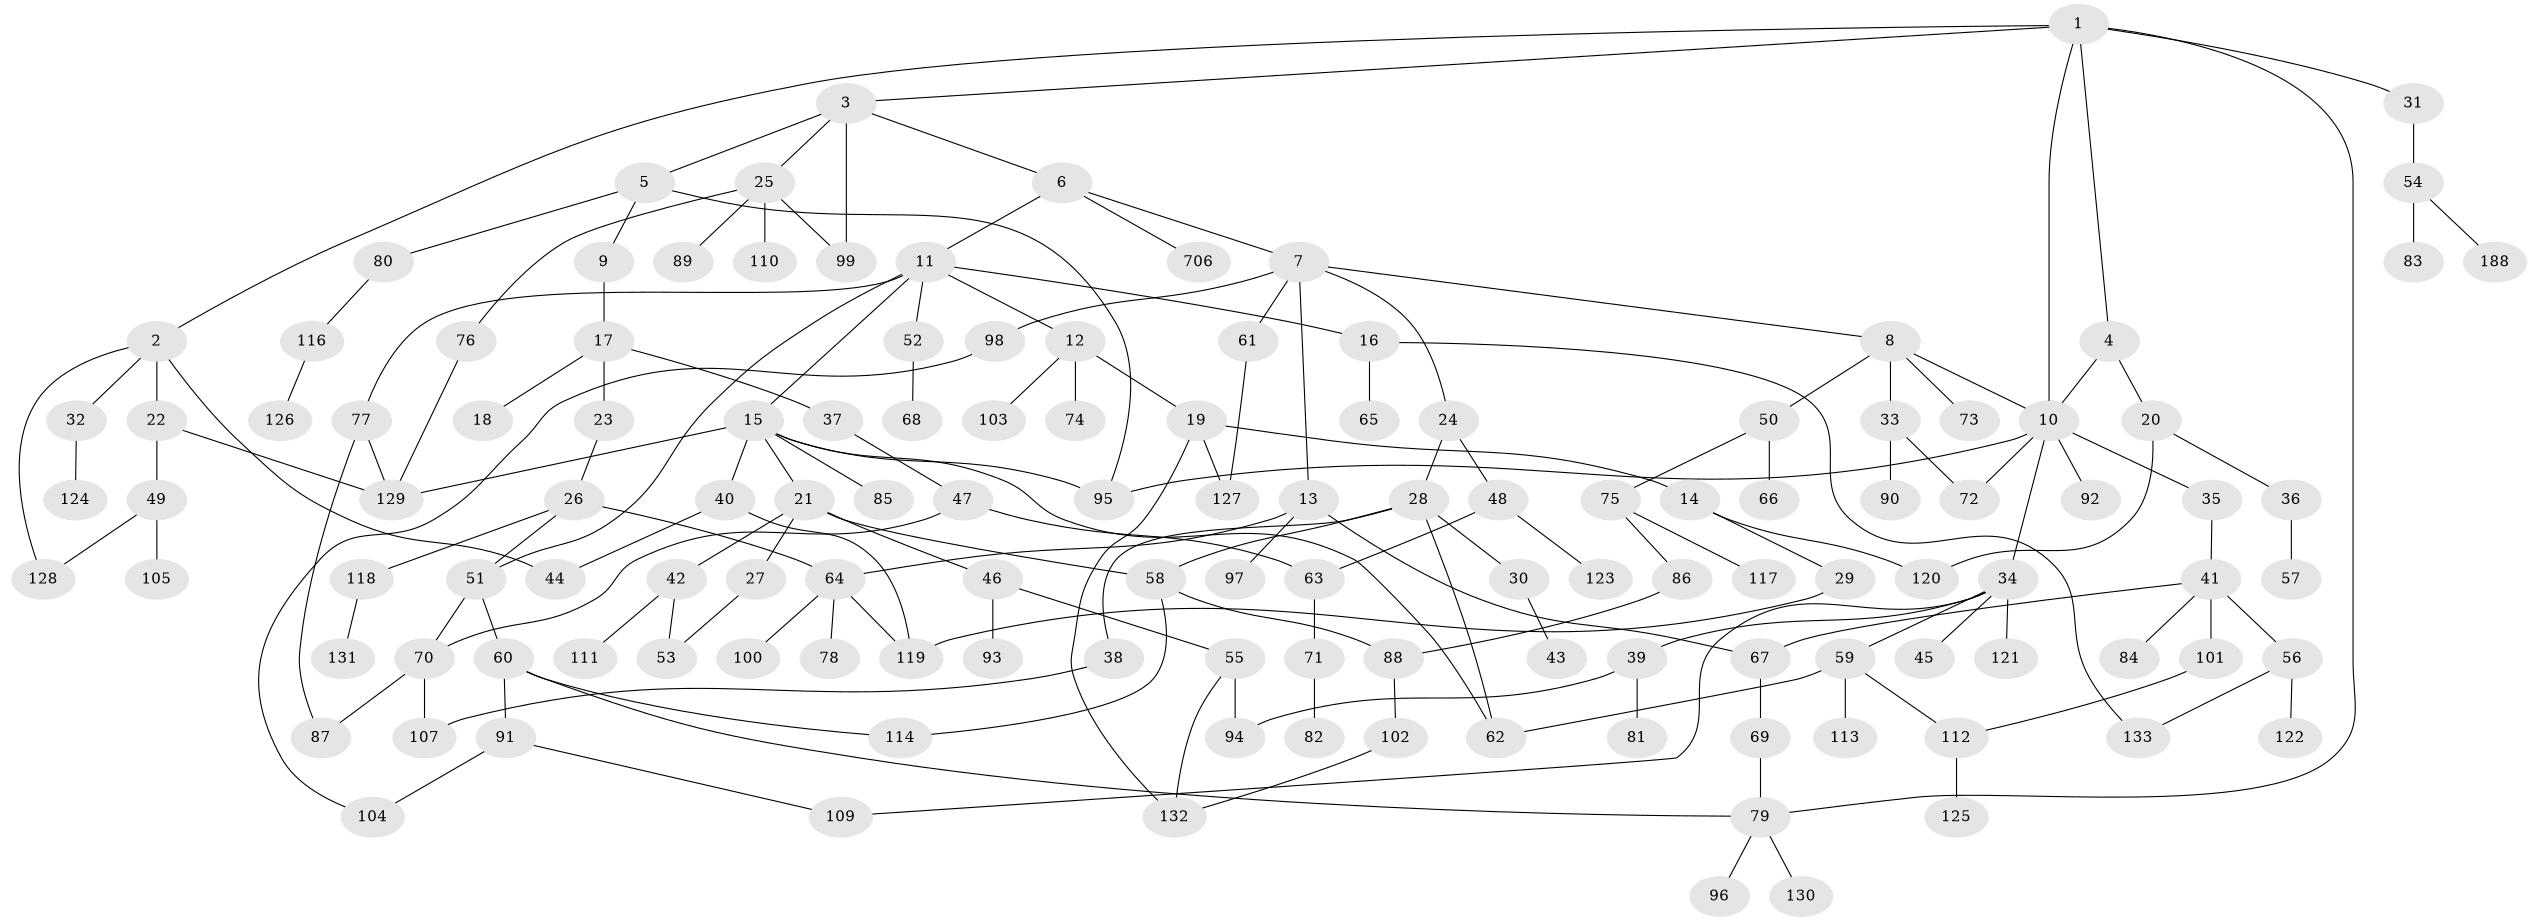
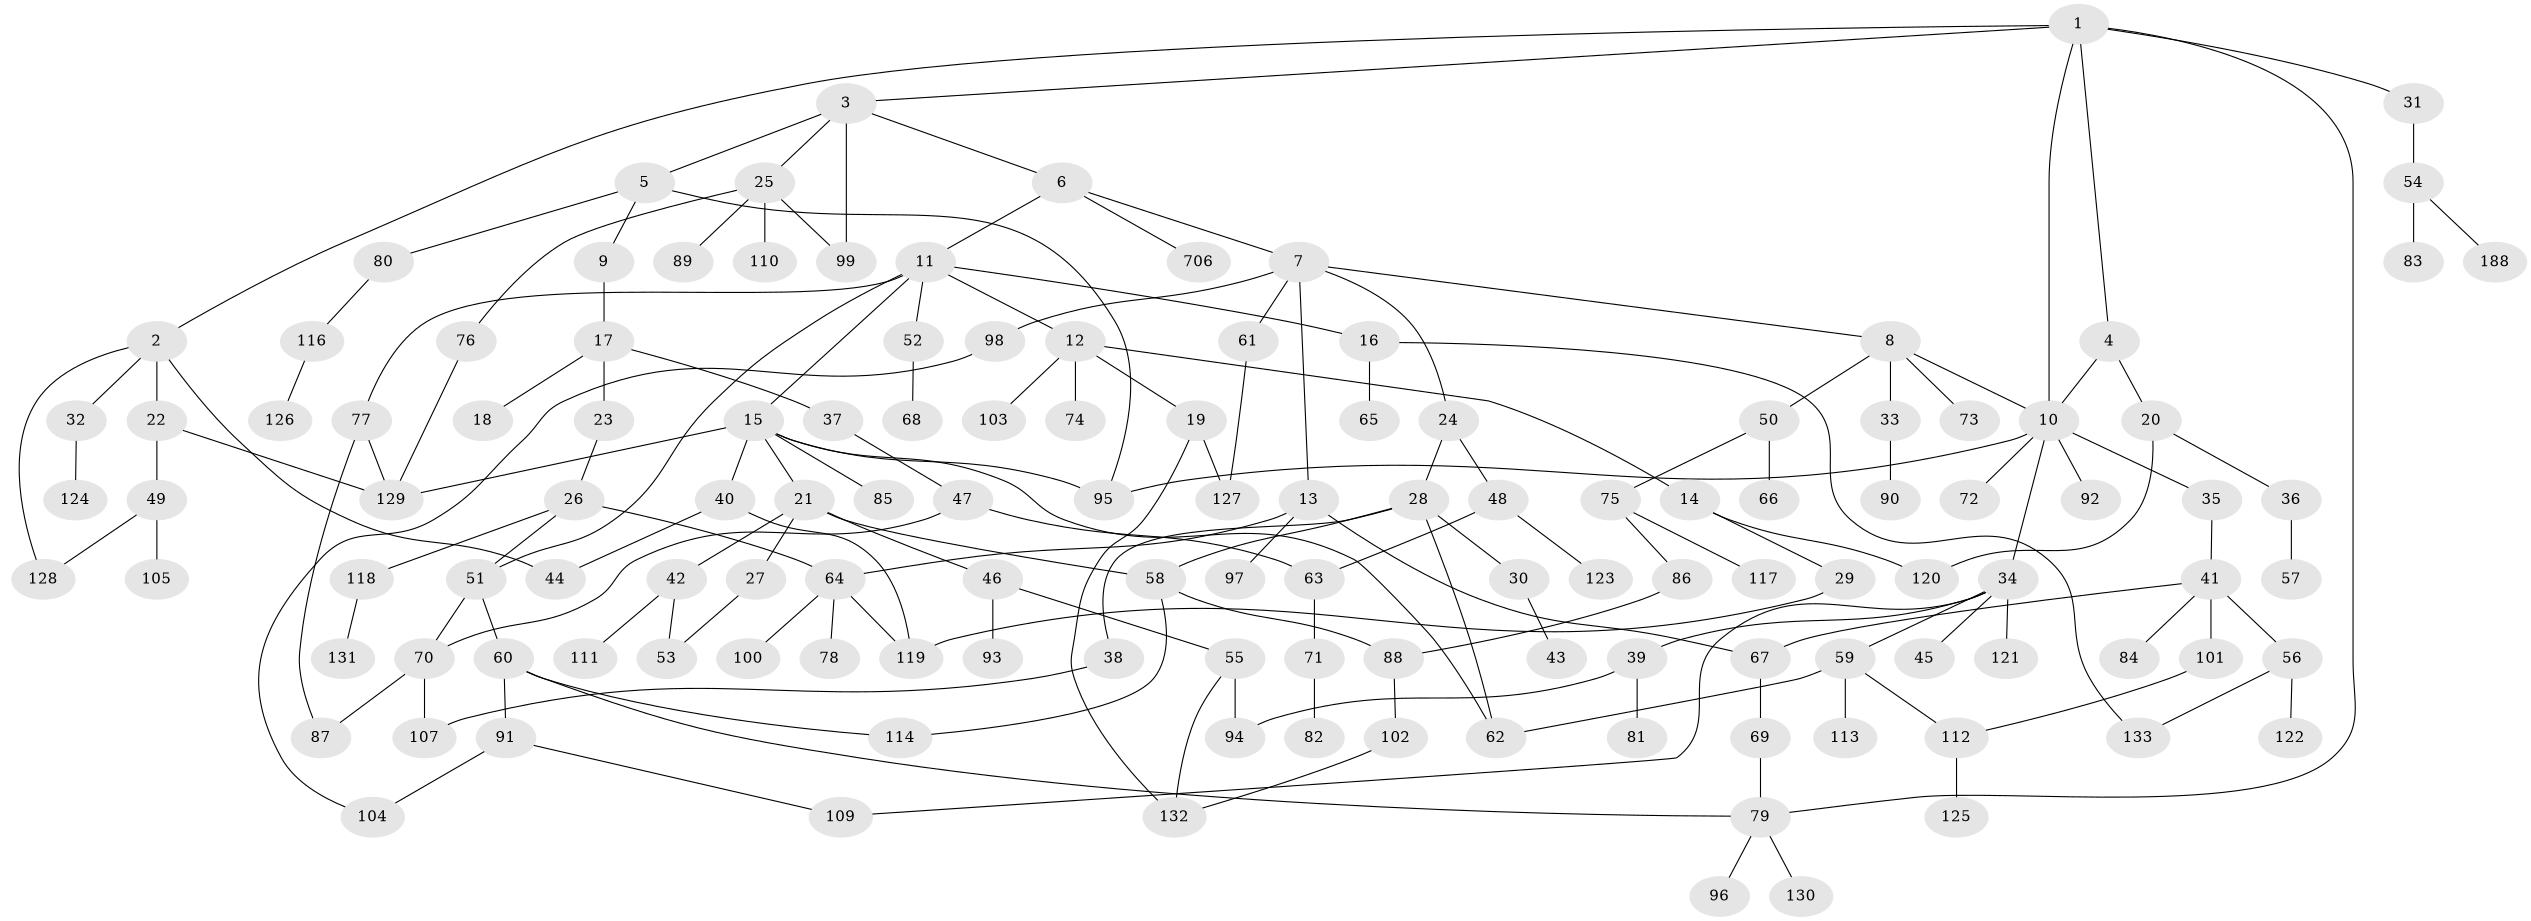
  graph {
    node [color=gray90 style=filled]
    1
    2
    3
    4
    10
    31
    79
    22
    32
    44
    128
    5
    6
    25
    99
    20
    95
    34
    35
    72
    92
    54
    96
    130
    129
    49
    124
    9
    80
    7
    11
    n32 [label=706]
    76
    89
    110
    120
    36
    17
    116
    8
    13
    24
    61
    98
    12
    15
    16
    51
    52
    77
    33
    50
    73
    64
    67
    97
    28
    48
    127
    104
    90
    66
    75
    18
    23
    37
    39
    45
    59
    109
    121
    41
    14
    19
    74
    103
    85
    21
    40
    62
    65
    133
    70
    60
    68
    87
    29
    132
    119
    78
    100
    69
    27
    42
    46
    58
    26
    47
    57
    53
    111
    55
    93
    88
    114
    105
    118
    30
    38
    63
    123
    131
    43
    107
    83
    n116 [label=188]
    81
    94
    112
    113
    56
    84
    101
    122
    71
    86
    117
    91
    102
    125
    82
    126
    1 -- 2
    1 -- 3
    1 -- 4
    1 -- 10
    1 -- 31
    1 -- 79
    2 -- 22
    2 -- 32
    2 -- 44
    2 -- 128
    3 -- 5
    3 -- 6
    3 -- 25
    3 -- 99
    4 -- 10
    4 -- 20
    10 -- 95
    10 -- 34
    10 -- 35
    10 -- 72
    10 -- 92
    31 -- 54
    79 -- 96
    79 -- 130
    22 -- 129
    22 -- 49
    32 -- 124
    5 -- 95
    5 -- 9
    5 -- 80
    6 -- 7
    6 -- 11
    6 -- n32
    25 -- 99
    25 -- 76
    25 -- 89
    25 -- 110
    20 -- 120
    20 -- 36
    34 -- 39
    34 -- 45
    34 -- 59
    34 -- 109
    34 -- 121
    35 -- 41
    54 -- 83
    54 -- n116
    49 -- 128
    49 -- 105
    9 -- 17
    80 -- 116
    7 -- 8
    7 -- 13
    7 -- 24
    7 -- 61
    7 -- 98
    11 -- 12
    11 -- 15
    11 -- 16
    11 -- 51
    11 -- 52
    11 -- 77
    76 -- 129
    36 -- 57
    17 -- 18
    17 -- 23
    17 -- 37
    116 -- 126
    8 -- 10
    8 -- 33
    8 -- 50
    8 -- 73
    13 -- 64
    13 -- 67
    13 -- 97
    24 -- 28
    24 -- 48
    61 -- 127
    98 -- 104
-   19 -- 14
+   12 -- 14
    12 -- 19
    12 -- 74
    12 -- 103
    15 -- 95
    15 -- 129
    15 -- 85
    15 -- 21
    15 -- 40
    15 -- 62
    16 -- 65
    16 -- 133
    51 -- 70
    51 -- 60
    52 -- 68
    77 -- 129
    77 -- 87
-   33 -- 72
    33 -- 90
    50 -- 66
    50 -- 75
    64 -- 119
    64 -- 78
    64 -- 100
    67 -- 69
    28 -- 62
    28 -- 58
    28 -- 30
    28 -- 38
    48 -- 63
    48 -- 123
    75 -- 86
    75 -- 117
    23 -- 26
    37 -- 47
    39 -- 81
    39 -- 94
    59 -- 62
    59 -- 112
    59 -- 113
    41 -- 67
    41 -- 56
    41 -- 84
    41 -- 101
    14 -- 120
    14 -- 29
    19 -- 127
    19 -- 132
    21 -- 27
    21 -- 42
    21 -- 46
    21 -- 58
    40 -- 44
    40 -- 119
    70 -- 87
    70 -- 107
    60 -- 79
    60 -- 114
    60 -- 91
    29 -- 119
    69 -- 79
    27 -- 53
    42 -- 53
    42 -- 111
    46 -- 55
    46 -- 93
    58 -- 88
    58 -- 114
    26 -- 51
    26 -- 64
    26 -- 118
    47 -- 70
    47 -- 63
    55 -- 132
    55 -- 94
    88 -- 102
    118 -- 131
    30 -- 43
    38 -- 107
    63 -- 71
    112 -- 125
    56 -- 133
    56 -- 122
    101 -- 112
    71 -- 82
    86 -- 88
    91 -- 104
    91 -- 109
    102 -- 132
  }
